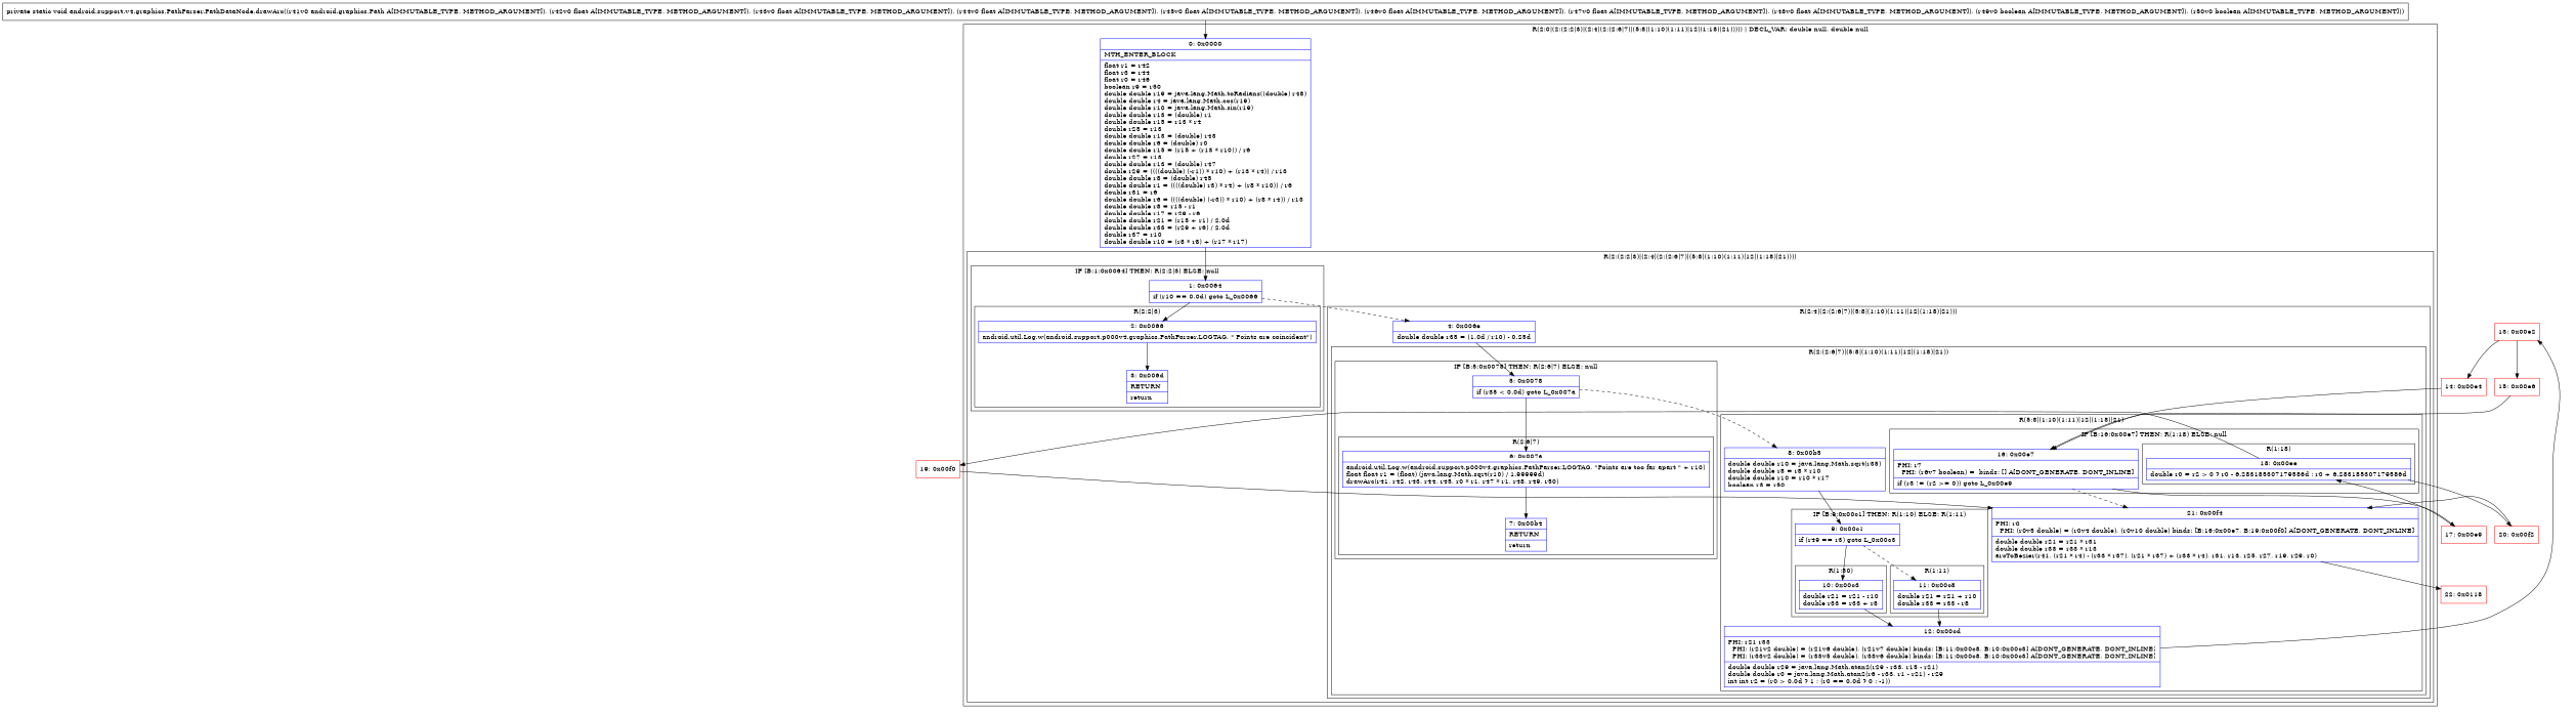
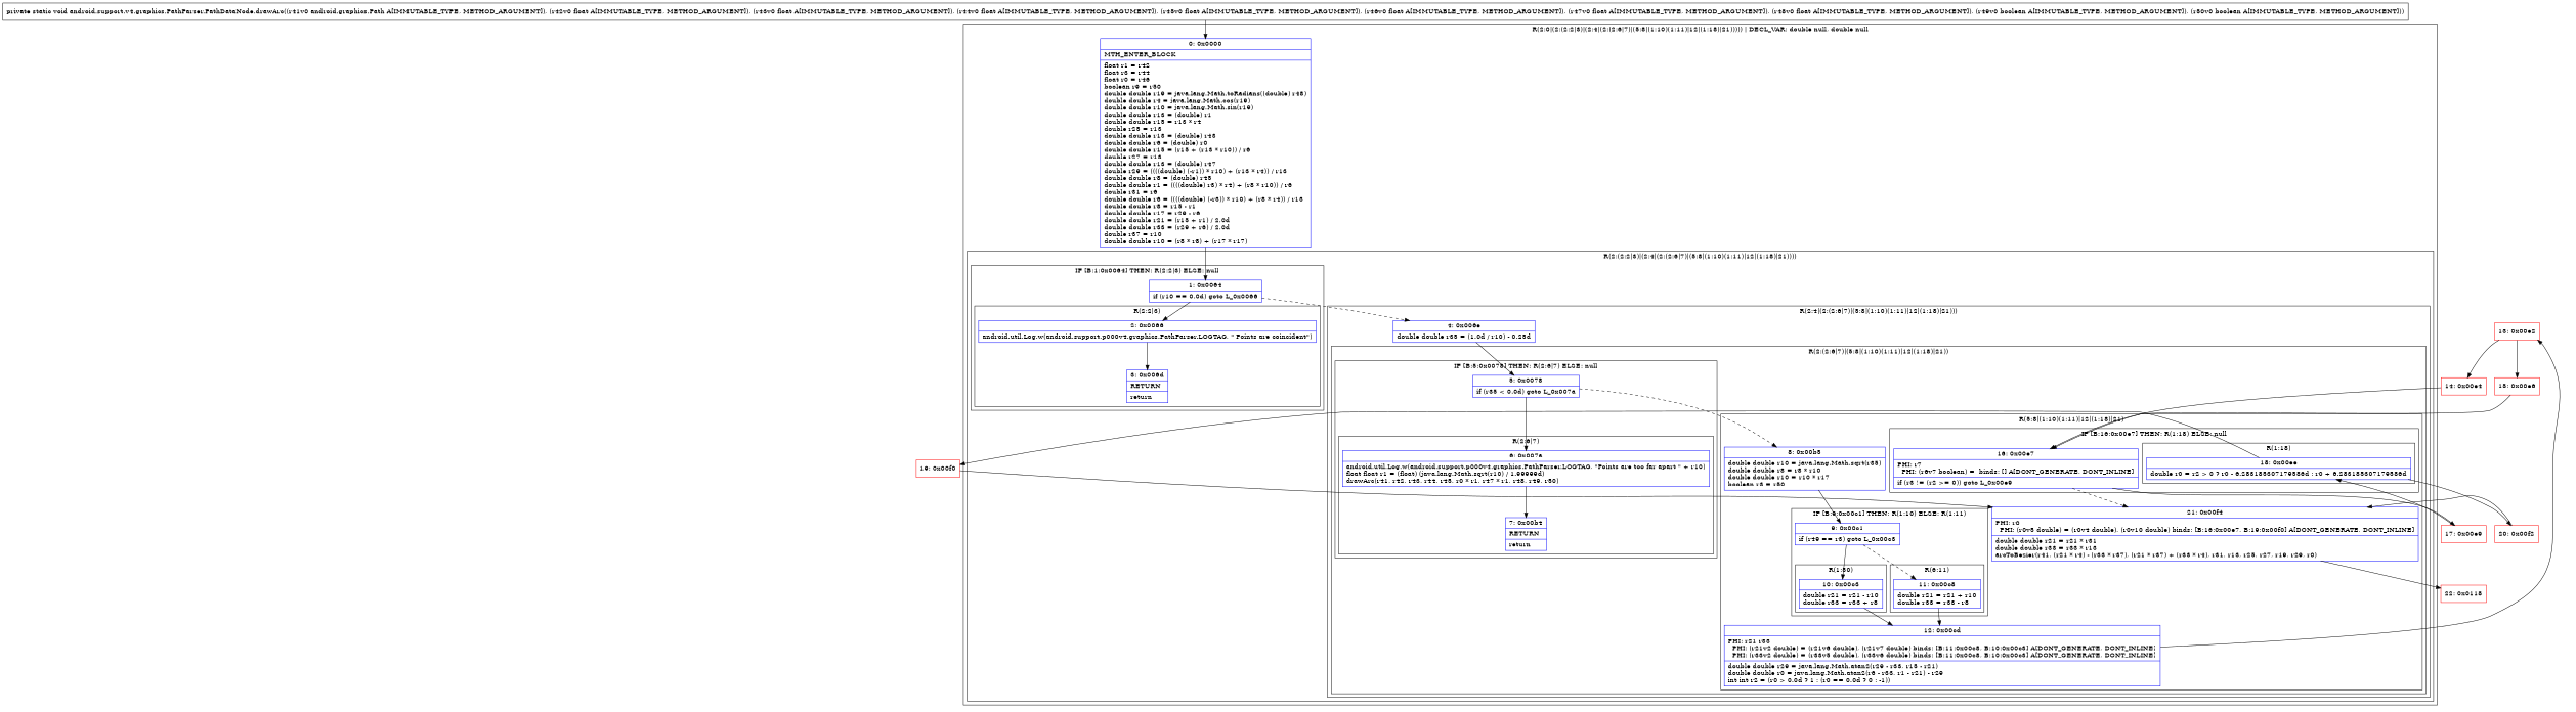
  digraph {
    node [color=blue shape=record]
    n1 [label="{2\:\ 0x0066|android.util.Log.w(android.support.p000v4.graphics.PathParser.LOGTAG, \" Points are coincident\")\l}"]
    n2 [label="{3\:\ 0x006d|RETURN\l|return\l}"]
    n3 [label="{1\:\ 0x0064|if (r10 == 0.0d) goto L_0x0066\l}"]
    n4 [label="{6\:\ 0x007a|android.util.Log.w(android.support.p000v4.graphics.PathParser.LOGTAG, \"Points are too far apart \" + r10)\lfloat float r1 = (float) (java.lang.Math.sqrt(r10) \/ 1.99999d)\ldrawArc(r41, r42, r43, r44, r45, r0 * r1, r47 * r1, r48, r49, r50)\l}"]
    n5 [label="{7\:\ 0x00b4|RETURN\l|return\l}"]
    n6 [label="{5\:\ 0x0078|if (r35 \< 0.0d) goto L_0x007a\l}"]
    n7 [label="{10\:\ 0x00c3|double r21 = r21 \- r10\ldouble r33 = r33 + r8\l}"]
    n8 [label="{11\:\ 0x00c8|double r21 = r21 + r10\ldouble r33 = r33 \- r8\l}"]
    n9 [label="{9\:\ 0x00c1|if (r49 == r3) goto L_0x00c3\l}"]
    n10 [label="{18\:\ 0x00ee|double r0 = r2 \> 0 ? r0 \- 6.283185307179586d : r0 + 6.283185307179586d\l}"]
    n11 [label="{16\:\ 0x00e7|PHI: r7 \l  PHI: (r6v7 boolean) =  binds: [] A[DONT_GENERATE, DONT_INLINE]\l|if (r3 != (r2 \>= 0)) goto L_0x00e9\l}"]
    n12 [label="{8\:\ 0x00b5|double double r10 = java.lang.Math.sqrt(r35)\ldouble double r8 = r8 * r10\ldouble double r10 = r10 * r17\lboolean r3 = r50\l}"]
    n13 [label="{12\:\ 0x00cd|PHI: r21 r33 \l  PHI: (r21v2 double) = (r21v6 double), (r21v7 double) binds: [B:11:0x00c8, B:10:0x00c3] A[DONT_GENERATE, DONT_INLINE]\l  PHI: (r33v2 double) = (r33v5 double), (r33v6 double) binds: [B:11:0x00c8, B:10:0x00c3] A[DONT_GENERATE, DONT_INLINE]\l|double double r29 = java.lang.Math.atan2(r29 \- r33, r15 \- r21)\ldouble double r0 = java.lang.Math.atan2(r6 \- r33, r1 \- r21) \- r29\lint int r2 = (r0 \> 0.0d ? 1 : (r0 == 0.0d ? 0 : \-1))\l}"]
    n14 [label="{21\:\ 0x00f4|PHI: r0 \l  PHI: (r0v5 double) = (r0v4 double), (r0v10 double) binds: [B:16:0x00e7, B:19:0x00f0] A[DONT_GENERATE, DONT_INLINE]\l|double double r21 = r21 * r31\ldouble double r33 = r33 * r13\larcToBezier(r41, (r21 * r4) \- (r33 * r37), (r21 * r37) + (r33 * r4), r31, r13, r25, r27, r19, r29, r0)\l}"]
    n15 [label="{4\:\ 0x006e|double double r35 = (1.0d \/ r10) \- 0.25d\l}"]
    n16 [label="{0\:\ 0x0000|MTH_ENTER_BLOCK\l|float r1 = r42\lfloat r3 = r44\lfloat r0 = r46\lboolean r9 = r50\ldouble double r19 = java.lang.Math.toRadians((double) r48)\ldouble double r4 = java.lang.Math.cos(r19)\ldouble double r10 = java.lang.Math.sin(r19)\ldouble double r13 = (double) r1\ldouble double r15 = r13 * r4\ldouble r25 = r13\ldouble double r13 = (double) r43\ldouble double r6 = (double) r0\ldouble double r15 = (r15 + (r13 * r10)) \/ r6\ldouble r27 = r13\ldouble double r13 = (double) r47\ldouble r29 = ((((double) (\-r1)) * r10) + (r13 * r4)) \/ r13\ldouble double r8 = (double) r45\ldouble double r1 = ((((double) r3) * r4) + (r8 * r10)) \/ r6\ldouble r31 = r6\ldouble double r6 = ((((double) (\-r3)) * r10) + (r8 * r4)) \/ r13\ldouble double r8 = r15 \- r1\ldouble double r17 = r29 \- r6\ldouble double r21 = (r15 + r1) \/ 2.0d\ldouble double r33 = (r29 + r6) \/ 2.0d\ldouble r37 = r10\ldouble double r10 = (r8 * r8) + (r17 * r17)\l}"]
    n17 [color=red label="{19\:\ 0x00f0}"]
    n18 [color=red label="{20\:\ 0x00f2}"]
    n19 [color=red label="{17\:\ 0x00e9}"]
    n20 [color=red label="{13\:\ 0x00e2}"]
    n21 [color=red label="{22\:\ 0x0118}"]
    n22 [color=red label="{14\:\ 0x00e4}"]
    n23 [color=red label="{15\:\ 0x00e6}"]
    n24 [label="{private static void android.support.v4.graphics.PathParser.PathDataNode.drawArc((r41v0 android.graphics.Path A[IMMUTABLE_TYPE, METHOD_ARGUMENT]), (r42v0 float A[IMMUTABLE_TYPE, METHOD_ARGUMENT]), (r43v0 float A[IMMUTABLE_TYPE, METHOD_ARGUMENT]), (r44v0 float A[IMMUTABLE_TYPE, METHOD_ARGUMENT]), (r45v0 float A[IMMUTABLE_TYPE, METHOD_ARGUMENT]), (r46v0 float A[IMMUTABLE_TYPE, METHOD_ARGUMENT]), (r47v0 float A[IMMUTABLE_TYPE, METHOD_ARGUMENT]), (r48v0 float A[IMMUTABLE_TYPE, METHOD_ARGUMENT]), (r49v0 boolean A[IMMUTABLE_TYPE, METHOD_ARGUMENT]), (r50v0 boolean A[IMMUTABLE_TYPE, METHOD_ARGUMENT])) }" color=""]
    subgraph cluster_1 {
      label="R(2:0|(2:(2:2|3)|(2:4|(2:(2:6|7)|(5:8|(1:10)(1:11)|12|(1:18)|21))))) | DECL_VAR: double null, double null\l"
      n16
      subgraph cluster_2 {
        label="R(2:(2:2|3)|(2:4|(2:(2:6|7)|(5:8|(1:10)(1:11)|12|(1:18)|21))))"
        subgraph cluster_3 {
          label="IF [B:1:0x0064] THEN: R(2:2|3) ELSE: null"
          n3
          subgraph cluster_4 {
            label="R(2:2|3)"
            n1
            n2
          }
        }
        subgraph cluster_5 {
          label="R(2:4|(2:(2:6|7)|(5:8|(1:10)(1:11)|12|(1:18)|21)))"
          n15
          subgraph cluster_6 {
            label="R(2:(2:6|7)|(5:8|(1:10)(1:11)|12|(1:18)|21))"
            subgraph cluster_7 {
              label="IF [B:5:0x0078] THEN: R(2:6|7) ELSE: null"
              n6
              subgraph cluster_8 {
                label="R(2:6|7)"
                n4
                n5
              }
            }
            subgraph cluster_9 {
              label="R(5:8|(1:10)(1:11)|12|(1:18)|21)"
              n12
              n13
              n14
              subgraph cluster_10 {
                label="IF [B:9:0x00c1] THEN: R(1:10) ELSE: R(1:11)"
                n9
                subgraph cluster_11 {
                  label="R(1:50)"
                  n7
                }
                subgraph cluster_12 {
-                 label="R(1:11)"
+                 label="R(6:11)"
                  n8
                }
              }
              subgraph cluster_13 {
                label="IF [B:16:0x00e7] THEN: R(1:18) ELSE: null"
                n11
                subgraph cluster_14 {
                  label="R(1:18)"
                  n10
                }
              }
            }
          }
        }
      }
    }
    n1 -> n2
    n3 -> n1
    n3 -> n15 [style=dashed]
    n4 -> n5
    n6 -> n4
    n6 -> n12 [style=dashed]
    n7 -> n13
    n8 -> n13
    n9 -> n7
    n9 -> n8 [style=dashed]
    n10 -> n17
    n10 -> n18
    n11 -> n14 [style=dashed]
    n11 -> n19
    n12 -> n9
    n13 -> n20
    n14 -> n21
    n15 -> n6
    n16 -> n3
    n17 -> n14
    n18 -> n14
    n19 -> n10
    n20 -> n22
    n20 -> n23
    n22 -> n11
    n23 -> n11
    n24 -> n16
  }
